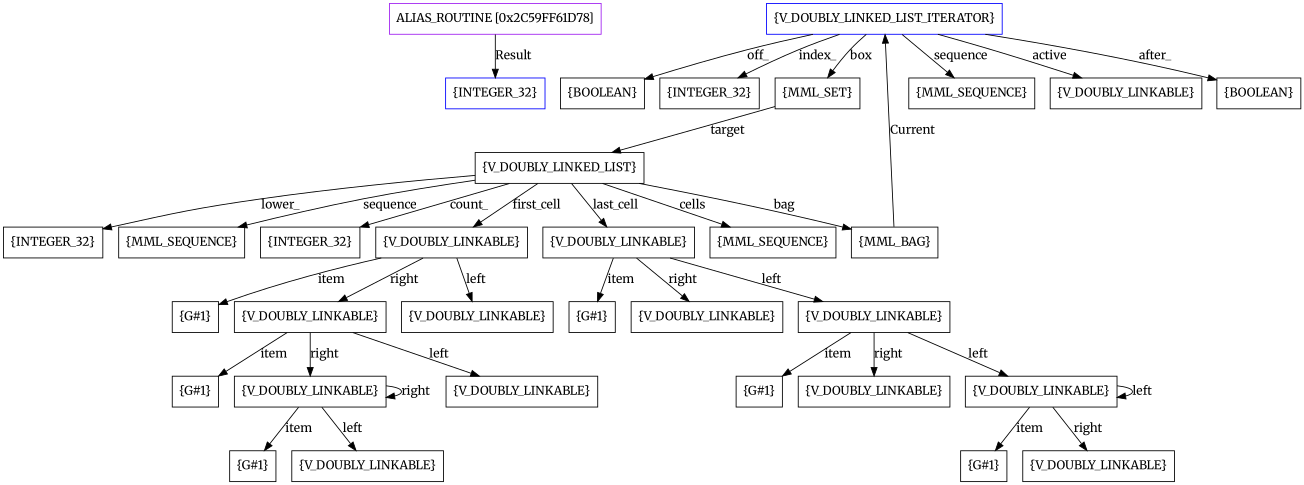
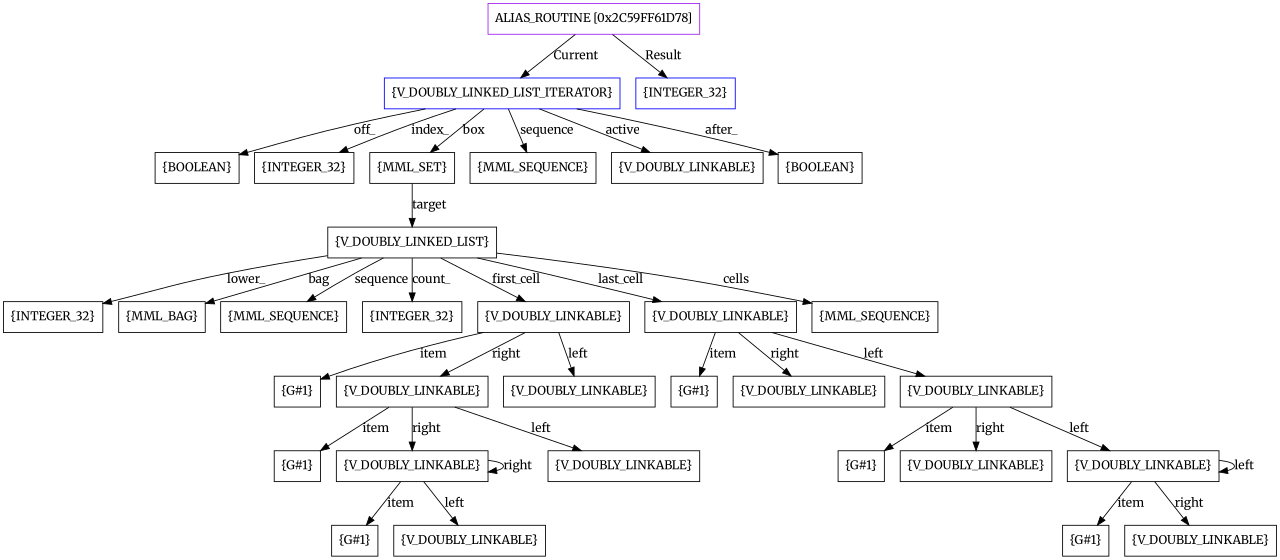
  digraph {
    fontname=Merriweather
    node [fontname=Merriweather shape=box]
    edge [fontname=Merriweather]
    n1 [color=purple label=<ALIAS_ROUTINE [0x2C59FF61D78]>]
    n2 [color=blue label=<{V_DOUBLY_LINKED_LIST_ITERATOR}>]
    n3 [color=blue label=<{INTEGER_32}>]
    n4 [label=<{BOOLEAN}>]
    n5 [label=<{INTEGER_32}>]
    n6 [label=<{MML_SET}>]
    n7 [label=<{MML_SEQUENCE}>]
    n8 [label=<{V_DOUBLY_LINKABLE}>]
    n9 [label=<{BOOLEAN}>]
    n10 [label=<{V_DOUBLY_LINKED_LIST}>]
    n11 [label=<{INTEGER_32}>]
    n12 [label=<{MML_BAG}>]
    n13 [label=<{MML_SEQUENCE}>]
    n14 [label=<{INTEGER_32}>]
    n15 [label=<{V_DOUBLY_LINKABLE}>]
    n16 [label=<{V_DOUBLY_LINKABLE}>]
    n17 [label=<{MML_SEQUENCE}>]
    n18 [label=<{G#1}>]
    n19 [label=<{V_DOUBLY_LINKABLE}>]
    n20 [label=<{V_DOUBLY_LINKABLE}>]
    n21 [label=<{G#1}>]
    n22 [label=<{V_DOUBLY_LINKABLE}>]
    n23 [label=<{V_DOUBLY_LINKABLE}>]
    n24 [label=<{G#1}>]
    n25 [label=<{V_DOUBLY_LINKABLE}>]
    n26 [label=<{V_DOUBLY_LINKABLE}>]
    n27 [label=<{G#1}>]
    n28 [label=<{V_DOUBLY_LINKABLE}>]
    n29 [label=<{G#1}>]
    n30 [label=<{V_DOUBLY_LINKABLE}>]
    n31 [label=<{V_DOUBLY_LINKABLE}>]
    n32 [label=<{G#1}>]
    n33 [label=<{V_DOUBLY_LINKABLE}>]
-   n12 -> n2 [label=<Current>]
+   n1 -> n2 [label=<Current>]
    n1 -> n3 [label=<Result>]
    n2 -> n4 [label=<off_>]
    n2 -> n5 [label=<index_>]
    n2 -> n6 [label=box]
    n2 -> n7 [label=<sequence>]
    n2 -> n8 [label=<active>]
    n2 -> n9 [label=<after_>]
    n6 -> n10 [label=<target>]
    n10 -> n11 [label=<lower_>]
    n10 -> n12 [label=<bag>]
    n10 -> n13 [label=<sequence>]
    n10 -> n14 [label=<count_>]
    n10 -> n15 [label=<first_cell>]
    n10 -> n16 [label=<last_cell>]
    n10 -> n17 [label=<cells>]
    n15 -> n18 [label=<item>]
    n15 -> n19 [label=<right>]
    n15 -> n20 [label=<left>]
    n16 -> n21 [label=<item>]
    n16 -> n22 [label=<right>]
    n16 -> n23 [label=<left>]
    n19 -> n24 [label=<item>]
    n19 -> n25 [label=<right>]
    n19 -> n26 [label=<left>]
    n23 -> n29 [label=<item>]
    n23 -> n30 [label=<right>]
    n23 -> n31 [label=<left>]
    n25 -> n25 [label=<right>]
    n25 -> n27 [label=<item>]
    n25 -> n28 [label=<left>]
    n31 -> n31 [label=<left>]
    n31 -> n32 [label=<item>]
    n31 -> n33 [label=<right>]
  }
